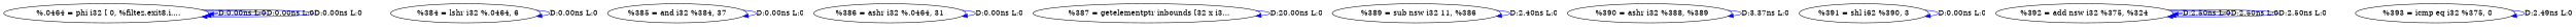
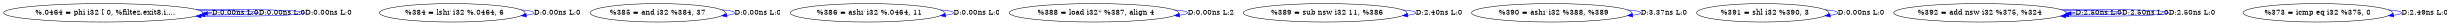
  digraph {
    edge [color=blue]
    n1 [label="  %.0464 = phi i32 [ 0, %filtez.exit8.i...."]
    n2 [label="  %384 = lshr i32 %.0464, 6"]
    n3 [label="%385 = and i32 %384, 37"]
-   n4 [label="%386 = ashr i32 %.0464, 31"]
-   n5 [label="  %387 = getelementptr inbounds [32 x i3..."]
+   n4 [label="  %386 = ashr i32 %.0464, 11"]
+   n6 [label="  %388 = load i32* %387, align 4"]
    n7 [label="  %389 = sub nsw i32 11, %386"]
    n8 [label="  %390 = ashr i32 %388, %389"]
-   n9 [label="%391 = shl i62 %390, 3"]
+   n9 [label="  %391 = shl i32 %390, 3"]
    n10 [label="%392 = add nsw i32 %375, %324"]
-   n11 [label="  %393 = icmp eq i32 %375, 0"]
+   n11 [label="%373 = icmp eq i32 %375, 0"]
    n1 -> n1 [label="D:0.00ns L:0"]
    n1 -> n1 [label="D:0.00ns L:0"]
    n1 -> n1 [label="D:0.00ns L:0"]
    n2 -> n2 [label="D:0.00ns L:0"]
    n3 -> n3 [label="D:0.00ns L:0"]
    n4 -> n4 [label="D:0.00ns L:0"]
-   n5 -> n5 [label="D:20.00ns L:0"]
+   n6 -> n6 [label="D:0.00ns L:2"]
    n7 -> n7 [label="D:2.40ns L:0"]
    n8 -> n8 [label="D:3.37ns L:0"]
    n9 -> n9 [label="D:0.00ns L:0"]
    n10 -> n10 [label="D:2.50ns L:0"]
    n10 -> n10 [label="D:2.50ns L:0"]
    n10 -> n10 [label="D:2.50ns L:0"]
    n11 -> n11 [label="D:2.49ns L:0"]
  }
